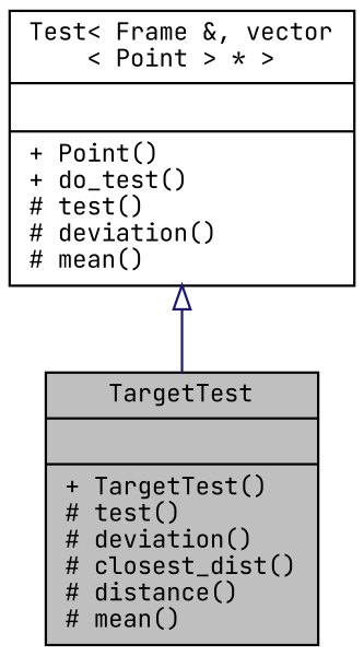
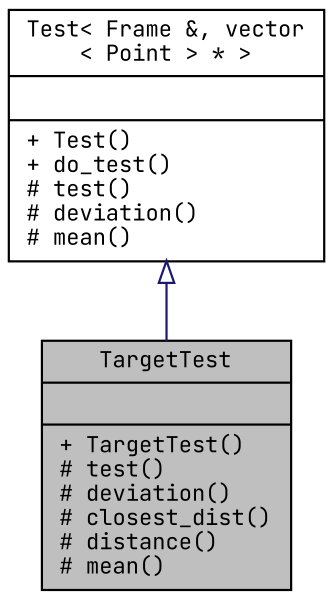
  digraph {
    fontname="JetBrains Mono"
    node [color=black fontname="JetBrains Mono" fontsize=10 shape=record style=filled]
    n1 [fillcolor=grey75 fontcolor=black height=0.2 label="{TargetTest\n||+ TargetTest()\l# test()\l# deviation()\l# closest_dist()\l# distance()\l# mean()\l}" width=0.4]
-   n2 [fillcolor=white height=0.2 label="{Test\< Frame &, vector\l\< Point \> * \>\n||+ Point()\l+ do_test()\l# test()\l# deviation()\l# mean()\l}" width=0.4]
+   n2 [fillcolor=white height=0.2 label="{Test\< Frame &, vector\l\< Point \> * \>\n||+ Test()\l+ do_test()\l# test()\l# deviation()\l# mean()\l}" width=0.4]
    n2 -> n1 [arrowtail=onormal color=midnightblue dir=back fontname="JetBrains Mono" fontsize=10 labelfontname=Helvetica labelfontsize=10 style=solid]
  }
